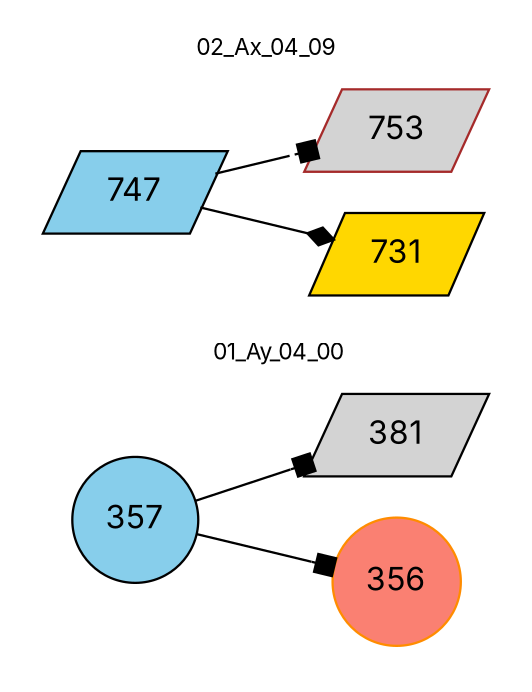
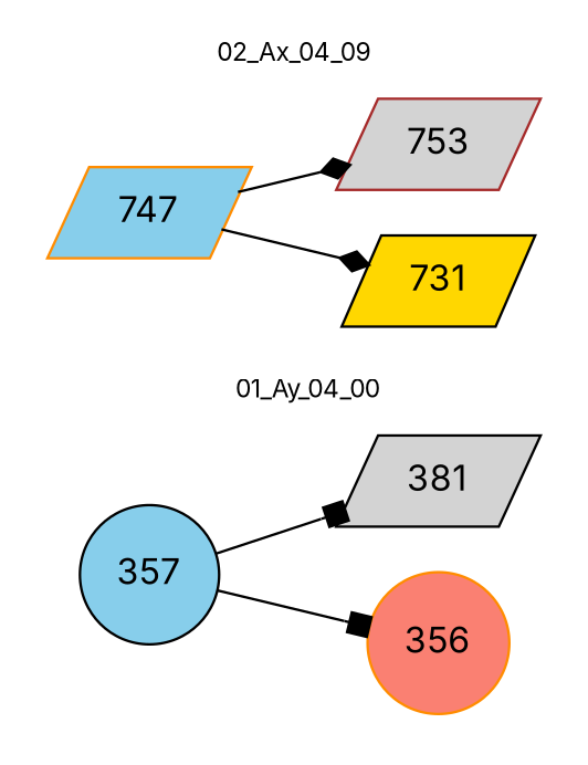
  digraph {
    fontname=Inter
    rankdir=LR
    node [color=black fillcolor=skyblue fontname=Inter shape=parallelogram style=filled]
    edge [arrowhead=box color=black fontname=Inter]
    n1 [label=357 shape=circle]
    n2 [color=darkorange fillcolor=salmon label=356 shape=circle]
    n3 [fillcolor=lightgrey label=381]
-   n4 [label=747]
+   n4 [color=darkorange label=747]
    n5 [fillcolor=gold label=731]
    n6 [color=brown fillcolor=lightgrey label=753]
    subgraph cluster_1 {
      color=white
      fontsize=10
      label="01_Ay_04_00"
      n1
      n2
      n3
    }
    subgraph cluster_2 {
      color=white
      fontsize=10
      label="02_Ax_04_09"
      n4
      n5
      n6
    }
    n1 -> n2
    n1 -> n3
    n4 -> n5 [arrowhead=diamond]
-   n4 -> n6
+   n4 -> n6 [arrowhead=diamond]
  }
